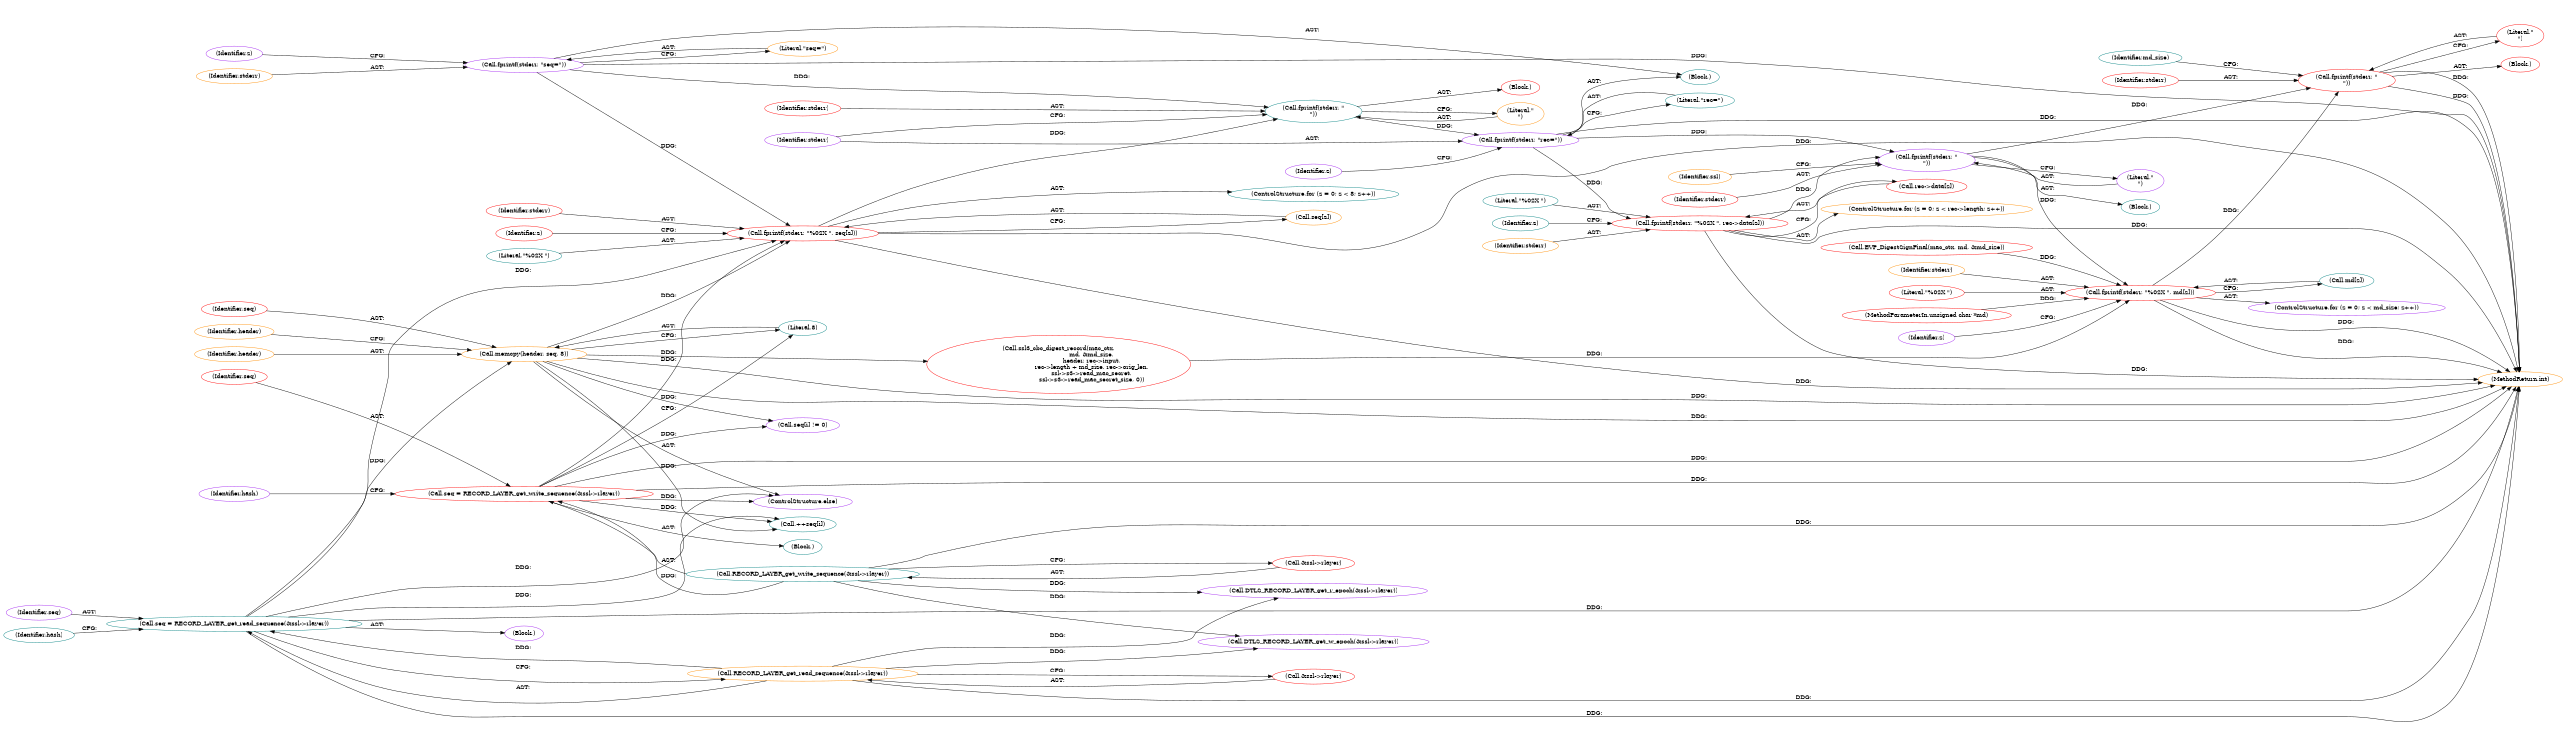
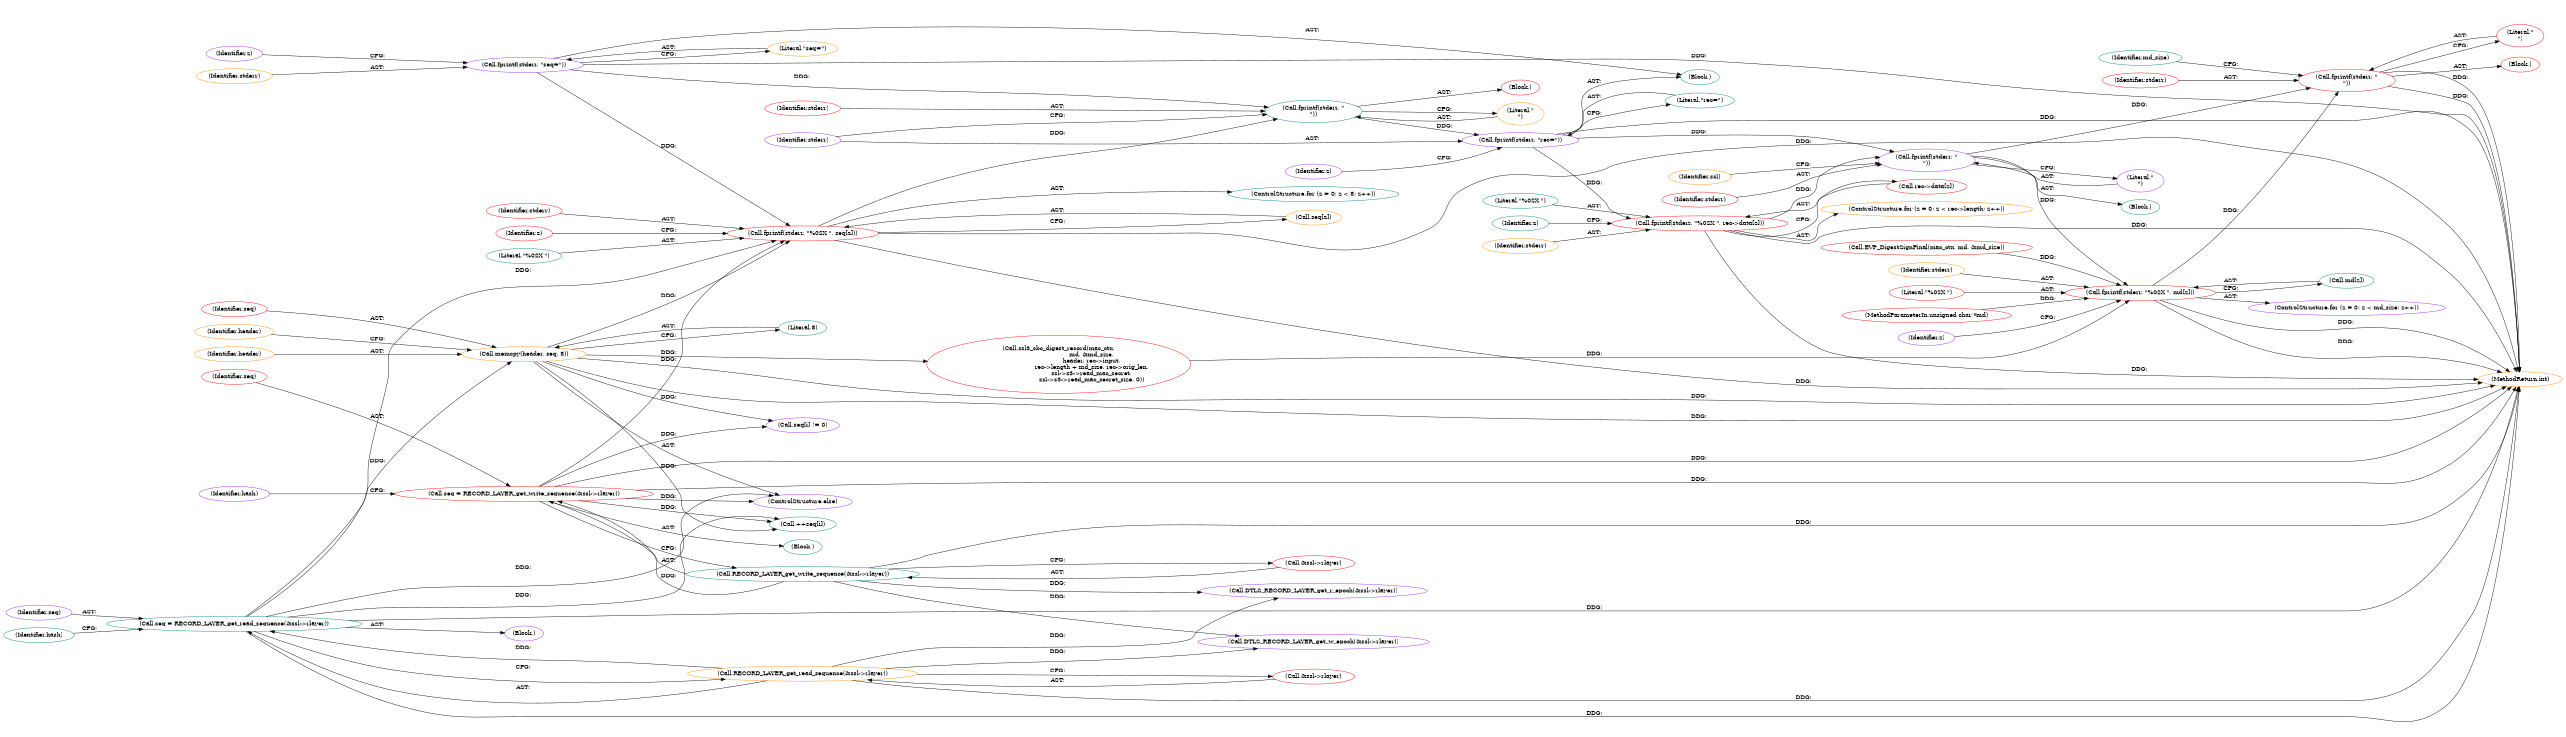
  digraph {
    rankdir=LR
    node [color=red]
    n1 [color=purple label="(Call,fprintf(stderr, \"rec=\"))"]
    n2 [label="(Call,fprintf(stderr, \"%02X \", rec->data[z]))"]
    n3 [color=purple label="(Call,fprintf(stderr, \"\n\"))"]
    n4 [color=teal label="(Literal,\"rec=\")"]
    n5 [color=darkorange label="(MethodReturn,int)"]
    n6 [color=teal label="(Block,)"]
    n7 [color=darkorange label="(ControlStructure,for (z = 0; z < rec->length; z++))"]
    n8 [label="(Call,rec->data[z])"]
    n9 [label="(Call,fprintf(stderr, \"%02X \", md[z]))"]
    n10 [label="(Call,fprintf(stderr, \"\n\"))"]
    n11 [color=teal label="(Block,)"]
    n12 [color=purple label="(Literal,\"\n\")"]
    n13 [color=teal label="(Call,fprintf(stderr, \"\n\"))"]
    n14 [color=darkorange label="(Literal,\"\n\")"]
    n15 [label="(Block,)"]
    n16 [color=purple label="(Call,fprintf(stderr, \"seq=\"))"]
    n17 [label="(Call,fprintf(stderr, \"%02X \", seq[z]))"]
    n18 [color=darkorange label="(Literal,\"seq=\")"]
    n19 [color=darkorange label="(Call,seq[z])"]
    n20 [color=teal label="(ControlStructure,for (z = 0; z < 8; z++))"]
    n21 [color=darkorange label="(Call,memcpy(header, seq, 8))"]
    n22 [color=purple label="(Call,seq[i] != 0)"]
    n23 [color=teal label="(Literal,8)"]
    n24 [label="(Call,ssl3_cbc_digest_record(mac_ctx,\n                                   md, &md_size,\n                                   header, rec->input,\n                                   rec->length + md_size, rec->orig_len,\n                                   ssl->s3->read_mac_secret,\n                                   ssl->s3->read_mac_secret_size, 0))"]
    n25 [color=teal label="(Call,++seq[i])"]
    n26 [color=purple label="(ControlStructure,else)"]
    n27 [label="(Call,seq = RECORD_LAYER_get_write_sequence(&ssl->rlayer))"]
    n28 [color=teal label="(Call,RECORD_LAYER_get_write_sequence(&ssl->rlayer))"]
    n29 [color=teal label="(Block,)"]
    n30 [color=purple label="(Call,DTLS_RECORD_LAYER_get_w_epoch(&ssl->rlayer))"]
    n31 [label="(Call,&ssl->rlayer)"]
    n32 [color=purple label="(Call,DTLS_RECORD_LAYER_get_r_epoch(&ssl->rlayer))"]
    n33 [color=teal label="(Call,seq = RECORD_LAYER_get_read_sequence(&ssl->rlayer))"]
    n34 [color=darkorange label="(Call,RECORD_LAYER_get_read_sequence(&ssl->rlayer))"]
    n35 [color=purple label="(Block,)"]
    n36 [label="(Call,&ssl->rlayer)"]
    n37 [color=teal label="(Call,md[z])"]
    n38 [color=purple label="(ControlStructure,for (z = 0; z < md_size; z++))"]
    n39 [label="(Block,)"]
    n40 [label="(Literal,\"\n\")"]
    n41 [color=darkorange label="(Identifier,header)"]
    n42 [color=darkorange label="(Identifier,header)"]
    n43 [label="(Identifier,stderr)"]
    n44 [label="(Identifier,stderr)"]
    n45 [color=purple label="(Identifier,stderr)"]
    n46 [label="(Identifier,stderr)"]
    n47 [color=teal label="(Identifier,md_size)"]
    n48 [color=purple label="(Identifier,seq)"]
    n49 [color=darkorange label="(Identifier,stderr)"]
    n50 [label="(Literal,\"%02X \")"]
    n51 [label="(MethodParameterIn,unsigned char *md)"]
    n52 [color=teal label="(Identifier,hash)"]
    n53 [color=purple label="(Identifier,z)"]
    n54 [color=teal label="(Identifier,z)"]
    n55 [label="(Identifier,z)"]
    n56 [color=purple label="(Identifier,z)"]
    n57 [color=purple label="(Identifier,z)"]
    n58 [color=darkorange label="(Identifier,ssl)"]
    n59 [label="(Call,EVP_DigestSignFinal(mac_ctx, md, &md_size))"]
    n60 [label="(Identifier,seq)"]
    n61 [color=darkorange label="(Identifier,stderr)"]
    n62 [label="(Identifier,seq)"]
    n63 [color=teal label="(Literal,\"%02X \")"]
    n64 [label="(Identifier,stderr)"]
    n65 [color=purple label="(Identifier,hash)"]
    n66 [color=teal label="(Literal,\"%02X \")"]
    n67 [color=darkorange label="(Identifier,stderr)"]
    n1 -> n2 [label="DDG: "]
    n1 -> n3 [label="DDG: "]
    n1 -> n4 [label="CFG: "]
    n1 -> n5 [label="DDG: "]
    n1 -> n6 [label="AST: "]
    n2 -> n3 [label="DDG: "]
    n2 -> n5 [label="DDG: "]
    n2 -> n5 [label="DDG: "]
    n2 -> n7 [label="AST: "]
    n2 -> n8 [label="CFG: "]
    n3 -> n9 [label="DDG: "]
    n3 -> n10 [label="DDG: "]
    n3 -> n11 [label="AST: "]
    n3 -> n12 [label="CFG: "]
    n4 -> n1 [label="AST: "]
    n8 -> n2 [label="AST: "]
    n9 -> n5 [label="DDG: "]
    n9 -> n5 [label="DDG: "]
    n9 -> n10 [label="DDG: "]
    n9 -> n37 [label="CFG: "]
    n9 -> n38 [label="AST: "]
    n10 -> n5 [label="DDG: "]
    n10 -> n5 [label="DDG: "]
    n10 -> n39 [label="AST: "]
    n10 -> n40 [label="CFG: "]
    n12 -> n3 [label="AST: "]
    n13 -> n1 [label="DDG: "]
    n13 -> n14 [label="CFG: "]
    n13 -> n15 [label="AST: "]
    n14 -> n13 [label="AST: "]
    n16 -> n5 [label="DDG: "]
    n16 -> n6 [label="AST: "]
    n16 -> n13 [label="DDG: "]
    n16 -> n17 [label="DDG: "]
    n16 -> n18 [label="CFG: "]
    n17 -> n5 [label="DDG: "]
    n17 -> n5 [label="DDG: "]
    n17 -> n13 [label="DDG: "]
    n17 -> n19 [label="CFG: "]
    n17 -> n20 [label="AST: "]
    n18 -> n16 [label="AST: "]
    n19 -> n17 [label="AST: "]
    n21 -> n5 [label="DDG: "]
    n21 -> n5 [label="DDG: "]
    n21 -> n17 [label="DDG: "]
    n21 -> n22 [label="DDG: "]
    n21 -> n23 [label="CFG: "]
    n21 -> n24 [label="DDG: "]
    n21 -> n25 [label="DDG: "]
    n21 -> n26 [label="AST: "]
    n23 -> n21 [label="AST: "]
    n24 -> n9 [label="DDG: "]
    n27 -> n5 [label="DDG: "]
    n27 -> n5 [label="DDG: "]
    n27 -> n17 [label="DDG: "]
    n27 -> n22 [label="DDG: "]
    n27 -> n25 [label="DDG: "]
    n27 -> n26 [label="DDG: "]
-   n27 -> n23 [label="CFG: "]
+   n27 -> n28 [label="CFG: "]
    n27 -> n29 [label="AST: "]
    n28 -> n5 [label="DDG: "]
    n28 -> n27 [label="AST: "]
    n28 -> n27 [label="DDG: "]
    n28 -> n30 [label="DDG: "]
    n28 -> n31 [label="CFG: "]
    n28 -> n32 [label="DDG: "]
    n31 -> n28 [label="AST: "]
    n33 -> n5 [label="DDG: "]
    n33 -> n5 [label="DDG: "]
    n33 -> n17 [label="DDG: "]
    n33 -> n21 [label="DDG: "]
    n33 -> n25 [label="DDG: "]
    n33 -> n26 [label="DDG: "]
    n33 -> n34 [label="CFG: "]
    n33 -> n35 [label="AST: "]
    n34 -> n5 [label="DDG: "]
    n34 -> n30 [label="DDG: "]
    n34 -> n32 [label="DDG: "]
    n34 -> n33 [label="AST: "]
    n34 -> n33 [label="DDG: "]
    n34 -> n36 [label="CFG: "]
    n36 -> n34 [label="AST: "]
    n37 -> n9 [label="AST: "]
    n40 -> n10 [label="AST: "]
    n41 -> n21 [label="CFG: "]
    n42 -> n21 [label="AST: "]
    n43 -> n17 [label="AST: "]
    n44 -> n3 [label="AST: "]
    n45 -> n1 [label="AST: "]
    n45 -> n13 [label="CFG: "]
    n46 -> n10 [label="AST: "]
    n47 -> n10 [label="CFG: "]
    n48 -> n33 [label="AST: "]
    n49 -> n9 [label="AST: "]
    n50 -> n9 [label="AST: "]
    n51 -> n9 [label="DDG: "]
    n52 -> n33 [label="CFG: "]
    n53 -> n9 [label="CFG: "]
    n54 -> n2 [label="CFG: "]
    n55 -> n17 [label="CFG: "]
    n56 -> n1 [label="CFG: "]
    n57 -> n16 [label="CFG: "]
    n58 -> n3 [label="CFG: "]
    n59 -> n9 [label="DDG: "]
    n60 -> n27 [label="AST: "]
    n61 -> n2 [label="AST: "]
    n62 -> n21 [label="AST: "]
    n63 -> n2 [label="AST: "]
    n64 -> n13 [label="AST: "]
    n65 -> n27 [label="CFG: "]
    n66 -> n17 [label="AST: "]
    n67 -> n16 [label="AST: "]
  }
